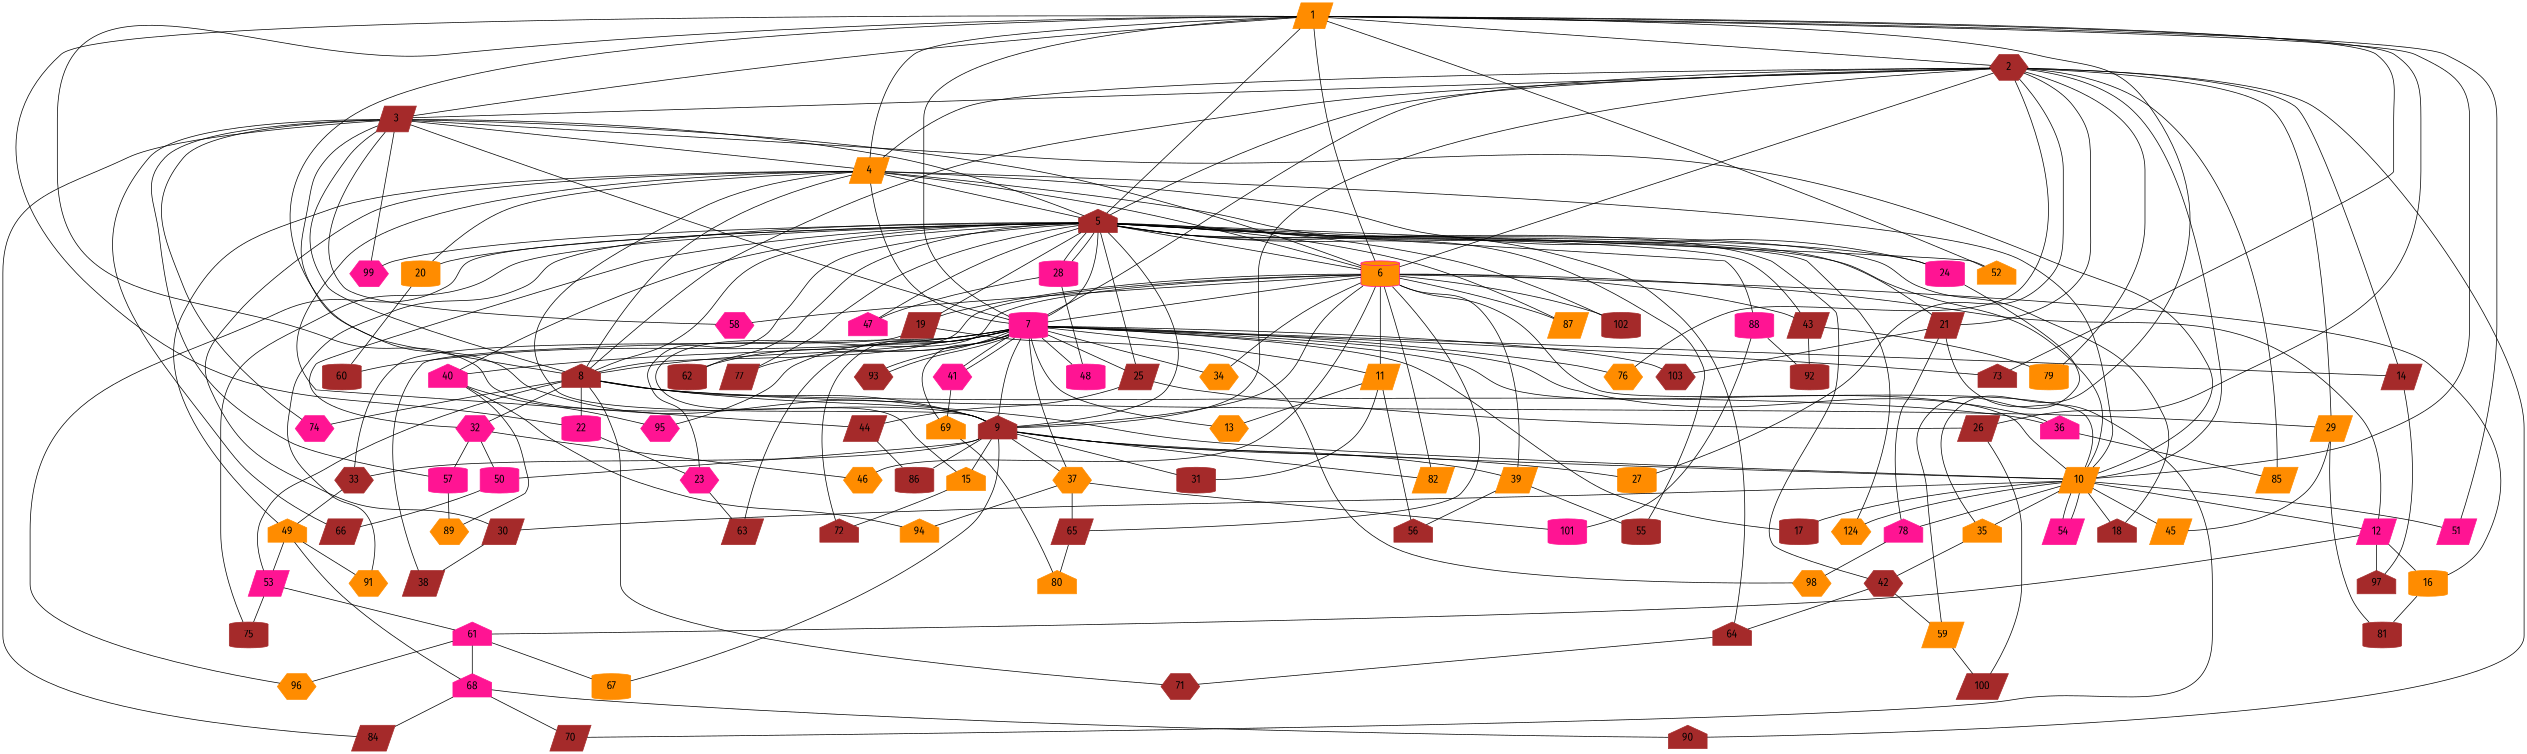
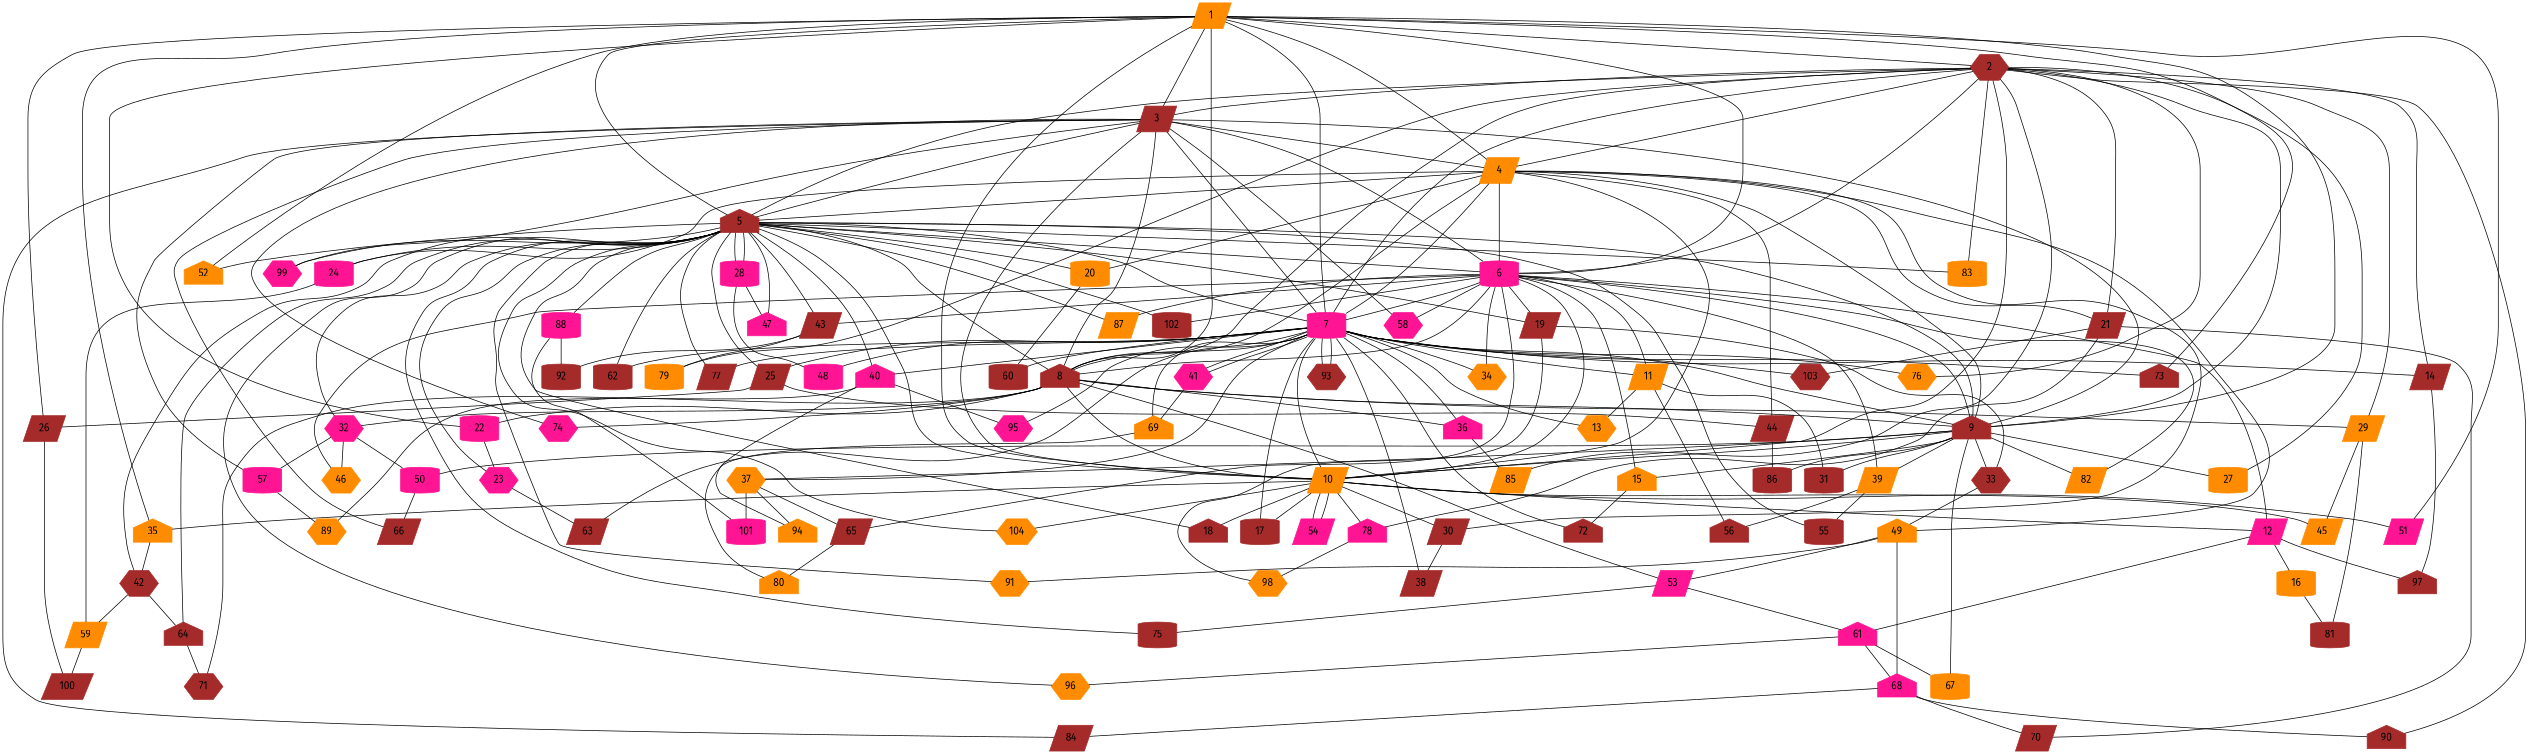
  graph {
    fontname="Fira Sans"
    node [color=brown fontname="Fira Sans" shape=parallelogram style=filled]
    edge [fontname="Fira Sans"]
    1 [color=darkorange]
    2 [shape=hexagon]
    3
    4 [color=darkorange]
    5 [shape=house]
-   6 [color=deeppink shape=cylinder fillcolor=darkorange]
+   6 [color=deeppink shape=cylinder]
    7 [color=deeppink shape=cylinder]
    8 [shape=house]
    9 [shape=house]
    10 [color=darkorange]
    22 [color=deeppink shape=cylinder]
    26
    35 [color=darkorange shape=house]
    51 [color=deeppink]
    52 [color=darkorange shape=house]
    73 [shape=house]
    14
    21
    27 [color=darkorange shape=cylinder]
    29 [color=darkorange]
    76 [color=darkorange shape=hexagon]
    79 [color=darkorange shape=cylinder]
+   83 [color=darkorange shape=cylinder]
    85 [color=darkorange]
    90 [shape=house]
    57 [color=deeppink shape=cylinder]
    58 [color=deeppink shape=hexagon]
    66
    74 [color=deeppink shape=hexagon]
    84
    99 [color=deeppink shape=hexagon]
    20 [color=darkorange shape=cylinder]
    24 [color=deeppink shape=cylinder]
    30
    44
    49 [color=darkorange shape=house]
    88 [color=deeppink shape=cylinder]
    18 [shape=house]
    19
    23 [color=deeppink shape=hexagon]
    25
    28 [color=deeppink shape=cylinder]
    32 [color=deeppink shape=hexagon]
    40 [color=deeppink shape=house]
    42 [shape=hexagon]
    43
    47 [color=deeppink shape=house]
    55 [shape=cylinder]
    62 [shape=cylinder]
    64 [shape=house]
    75 [shape=cylinder]
    77
    87 [color=darkorange]
    91 [color=darkorange shape=hexagon]
    96 [color=darkorange shape=hexagon]
    102 [shape=cylinder]
-   104 [color=darkorange shape=hexagon label=124]
+   104 [color=darkorange shape=hexagon]
    11 [color=darkorange]
    12 [color=deeppink]
    15 [color=darkorange shape=house]
    16 [color=darkorange shape=cylinder]
    34 [color=darkorange shape=hexagon]
    39 [color=darkorange]
    46 [color=darkorange shape=hexagon]
    65
    82 [color=darkorange]
    13 [color=darkorange shape=hexagon]
    17 [shape=cylinder]
    36 [color=deeppink shape=house]
    37 [color=darkorange shape=hexagon]
    38
    41 [color=deeppink shape=hexagon]
    48 [color=deeppink shape=cylinder]
    60 [shape=cylinder]
    63
    69 [color=darkorange shape=house]
    72 [shape=house]
    93 [shape=hexagon]
    95 [color=deeppink shape=hexagon]
    103 [shape=hexagon]
    53 [color=deeppink]
    71 [shape=hexagon]
    31 [shape=cylinder]
    33 [shape=hexagon]
    50 [color=deeppink shape=cylinder]
    67 [color=darkorange shape=cylinder]
    86 [shape=cylinder]
    45 [color=darkorange]
    54 [color=deeppink]
    78 [color=deeppink shape=house]
    100
    97 [shape=house]
    70
    81 [shape=cylinder]
    89 [color=darkorange shape=hexagon]
    59 [color=darkorange]
    68 [color=deeppink shape=house]
    101 [color=deeppink shape=cylinder]
    92 [shape=cylinder]
    98 [color=darkorange shape=hexagon]
    94 [color=darkorange shape=house]
    56 [shape=house]
    61 [color=deeppink shape=house]
    80 [color=darkorange shape=house]
    1 -- 2
    1 -- 3
    1 -- 4
    1 -- 5
    1 -- 6
    1 -- 7
    1 -- 8
    1 -- 9
    1 -- 10
    1 -- 22
    1 -- 26
    1 -- 35
    1 -- 51
    1 -- 52
    1 -- 73
    2 -- 3
    2 -- 4
    2 -- 5
    2 -- 6
    2 -- 7
    2 -- 8
    2 -- 9
    2 -- 10
    2 -- 14
    2 -- 21
    2 -- 27
    2 -- 29
    2 -- 76
    2 -- 79
+   2 -- 83
    2 -- 85
    2 -- 90
    3 -- 4
    3 -- 5
    3 -- 6
    3 -- 7
    3 -- 8
    3 -- 9
    3 -- 10
    3 -- 57
    3 -- 58
    3 -- 66
    3 -- 74
    3 -- 84
    3 -- 99
    4 -- 5
    4 -- 6
    4 -- 7
    4 -- 8
    4 -- 9
    4 -- 10
    4 -- 21
    4 -- 20
    4 -- 24
    4 -- 30
    4 -- 44
    4 -- 49
    5 -- 6
    5 -- 7
    5 -- 8
    5 -- 9
    5 -- 10
    5 -- 52
+   5 -- 83
    5 -- 99
    5 -- 20
    5 -- 24
    5 -- 88
    5 -- 18
    5 -- 19
    5 -- 23
    5 -- 25
    5 -- 28
    5 -- 28
    5 -- 32
    5 -- 40
    5 -- 42
    5 -- 43
    5 -- 47
    5 -- 55
    5 -- 62
    5 -- 64
    5 -- 75
    5 -- 77
    5 -- 87
    5 -- 91
    5 -- 96
    5 -- 102
    5 -- 104
    6 -- 7
    6 -- 8
    6 -- 9
    6 -- 10
    6 -- 58
    6 -- 19
    6 -- 43
    6 -- 87
    6 -- 102
    6 -- 11
    6 -- 12
    6 -- 15
-   6 -- 16
    6 -- 34
    6 -- 39
    6 -- 46
    6 -- 65
    6 -- 82
    7 -- 8
    7 -- 9
    7 -- 10
    7 -- 73
    7 -- 14
    7 -- 76
    7 -- 25
    7 -- 40
    7 -- 62
    7 -- 77
    7 -- 11
    7 -- 34
    7 -- 13
    7 -- 17
    7 -- 36
    7 -- 37
    7 -- 38
    7 -- 41
    7 -- 41
    7 -- 48
    7 -- 60
    7 -- 63
    7 -- 69
    7 -- 72
    7 -- 93
    7 -- 93
    7 -- 95
    7 -- 103
    8 -- 9
    8 -- 10
    8 -- 22
    8 -- 29
    8 -- 74
    8 -- 32
    8 -- 36
    8 -- 53
    8 -- 71
    9 -- 10
    9 -- 27
    9 -- 15
    9 -- 39
    9 -- 82
    9 -- 37
    9 -- 31
    9 -- 33
    9 -- 50
    9 -- 67
    9 -- 86
    10 -- 35
    10 -- 51
    10 -- 30
    10 -- 18
    10 -- 104
    10 -- 12
    10 -- 17
    10 -- 45
    10 -- 54
    10 -- 54
    10 -- 78
    22 -- 23
    26 -- 100
    35 -- 42
    14 -- 97
    21 -- 103
    21 -- 78
    21 -- 70
    29 -- 45
    29 -- 81
    57 -- 89
    20 -- 60
    24 -- 59
    30 -- 38
    44 -- 86
    49 -- 91
    49 -- 53
    49 -- 68
    88 -- 101
    88 -- 92
    19 -- 33
    19 -- 98
    23 -- 63
    25 -- 26
    25 -- 44
    28 -- 47
    28 -- 48
    32 -- 57
    32 -- 46
    32 -- 50
    40 -- 95
    40 -- 89
    40 -- 94
    42 -- 64
    42 -- 59
    43 -- 79
    43 -- 92
    64 -- 71
    11 -- 13
    11 -- 31
    11 -- 56
    12 -- 16
    12 -- 97
    12 -- 61
    15 -- 72
    16 -- 81
    39 -- 55
    39 -- 56
    65 -- 80
    36 -- 85
    37 -- 65
    37 -- 101
    37 -- 94
    41 -- 69
    69 -- 80
    53 -- 75
    53 -- 61
    33 -- 49
    50 -- 66
    78 -- 98
    59 -- 100
    68 -- 90
    68 -- 84
    68 -- 70
    61 -- 96
    61 -- 67
    61 -- 68
  }
